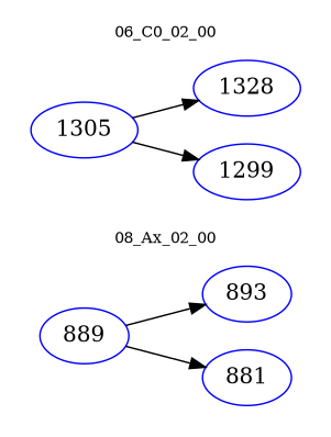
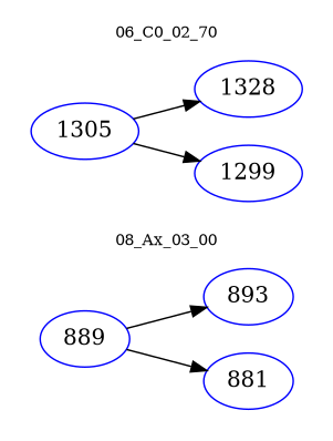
  digraph {
    rankdir=LR
    node [color=blue]
    edge [color=black]
    n1 [label=889]
    n2 [label=881]
    n3 [label=893]
    n4 [label=1305]
    n5 [label=1299]
    n6 [label=1328]
    subgraph cluster_1 {
      color=white
      fontsize=10
-     label="08_Ax_02_00"
+     label="08_Ax_03_00"
      n1
      n2
      n3
    }
    subgraph cluster_2 {
      color=white
      fontsize=10
-     label="06_C0_02_00"
+     label="06_C0_02_70"
      n4
      n5
      n6
    }
    n1 -> n2
    n1 -> n3
    n4 -> n5
    n4 -> n6
  }
